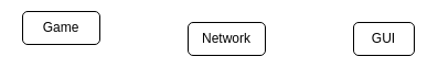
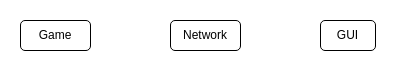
  <mxCell id="0" />
  <mxCell id="1" parent="0" />
- <mxCell id="2" value="Game" style="rounded=1;whiteSpace=wrap;html=1;" vertex="1" parent="1"><mxGeometry x="20" y="10" width="70" height="30" as="geometry" /></mxCell>
+ <mxCell id="2" value="Game" style="rounded=1;whiteSpace=wrap;html=1;" vertex="1" parent="1"><mxGeometry x="20" y="20" width="70" height="30" as="geometry" /></mxCell>
  <mxCell id="3" value="Network" style="rounded=1;whiteSpace=wrap;html=1;" vertex="1" parent="1"><mxGeometry x="170" y="20" width="70" height="30" as="geometry" /></mxCell>
  <mxCell id="4" value="GUI" style="rounded=1;whiteSpace=wrap;html=1;" vertex="1" parent="1"><mxGeometry x="320" y="20" width="55" height="30" as="geometry" /></mxCell>
